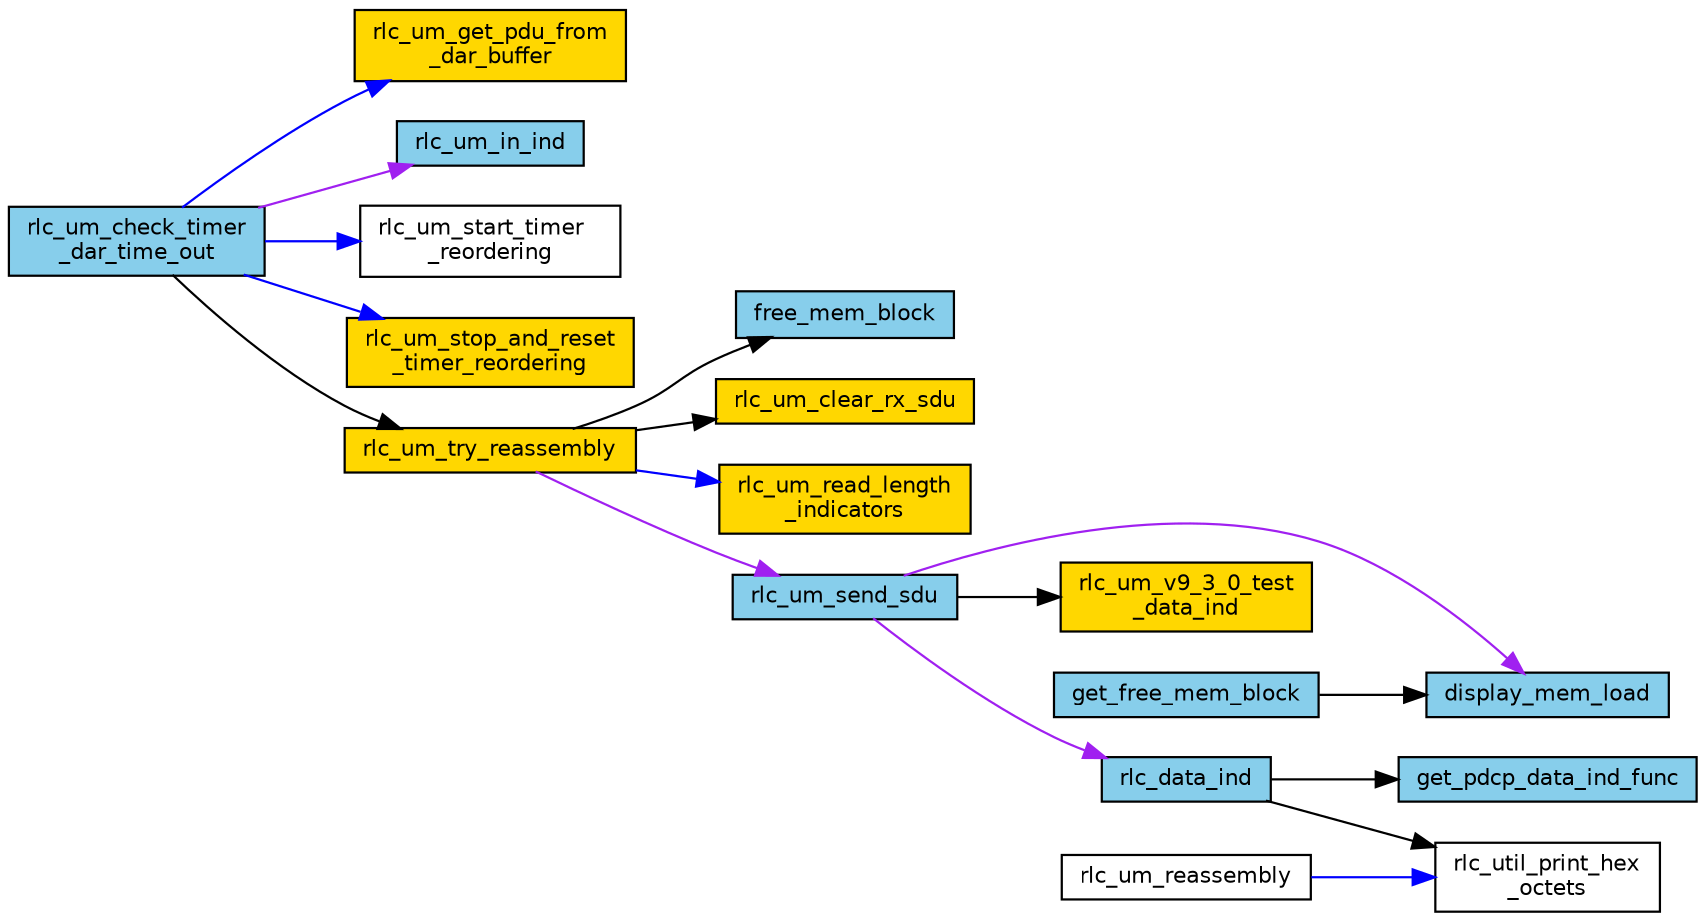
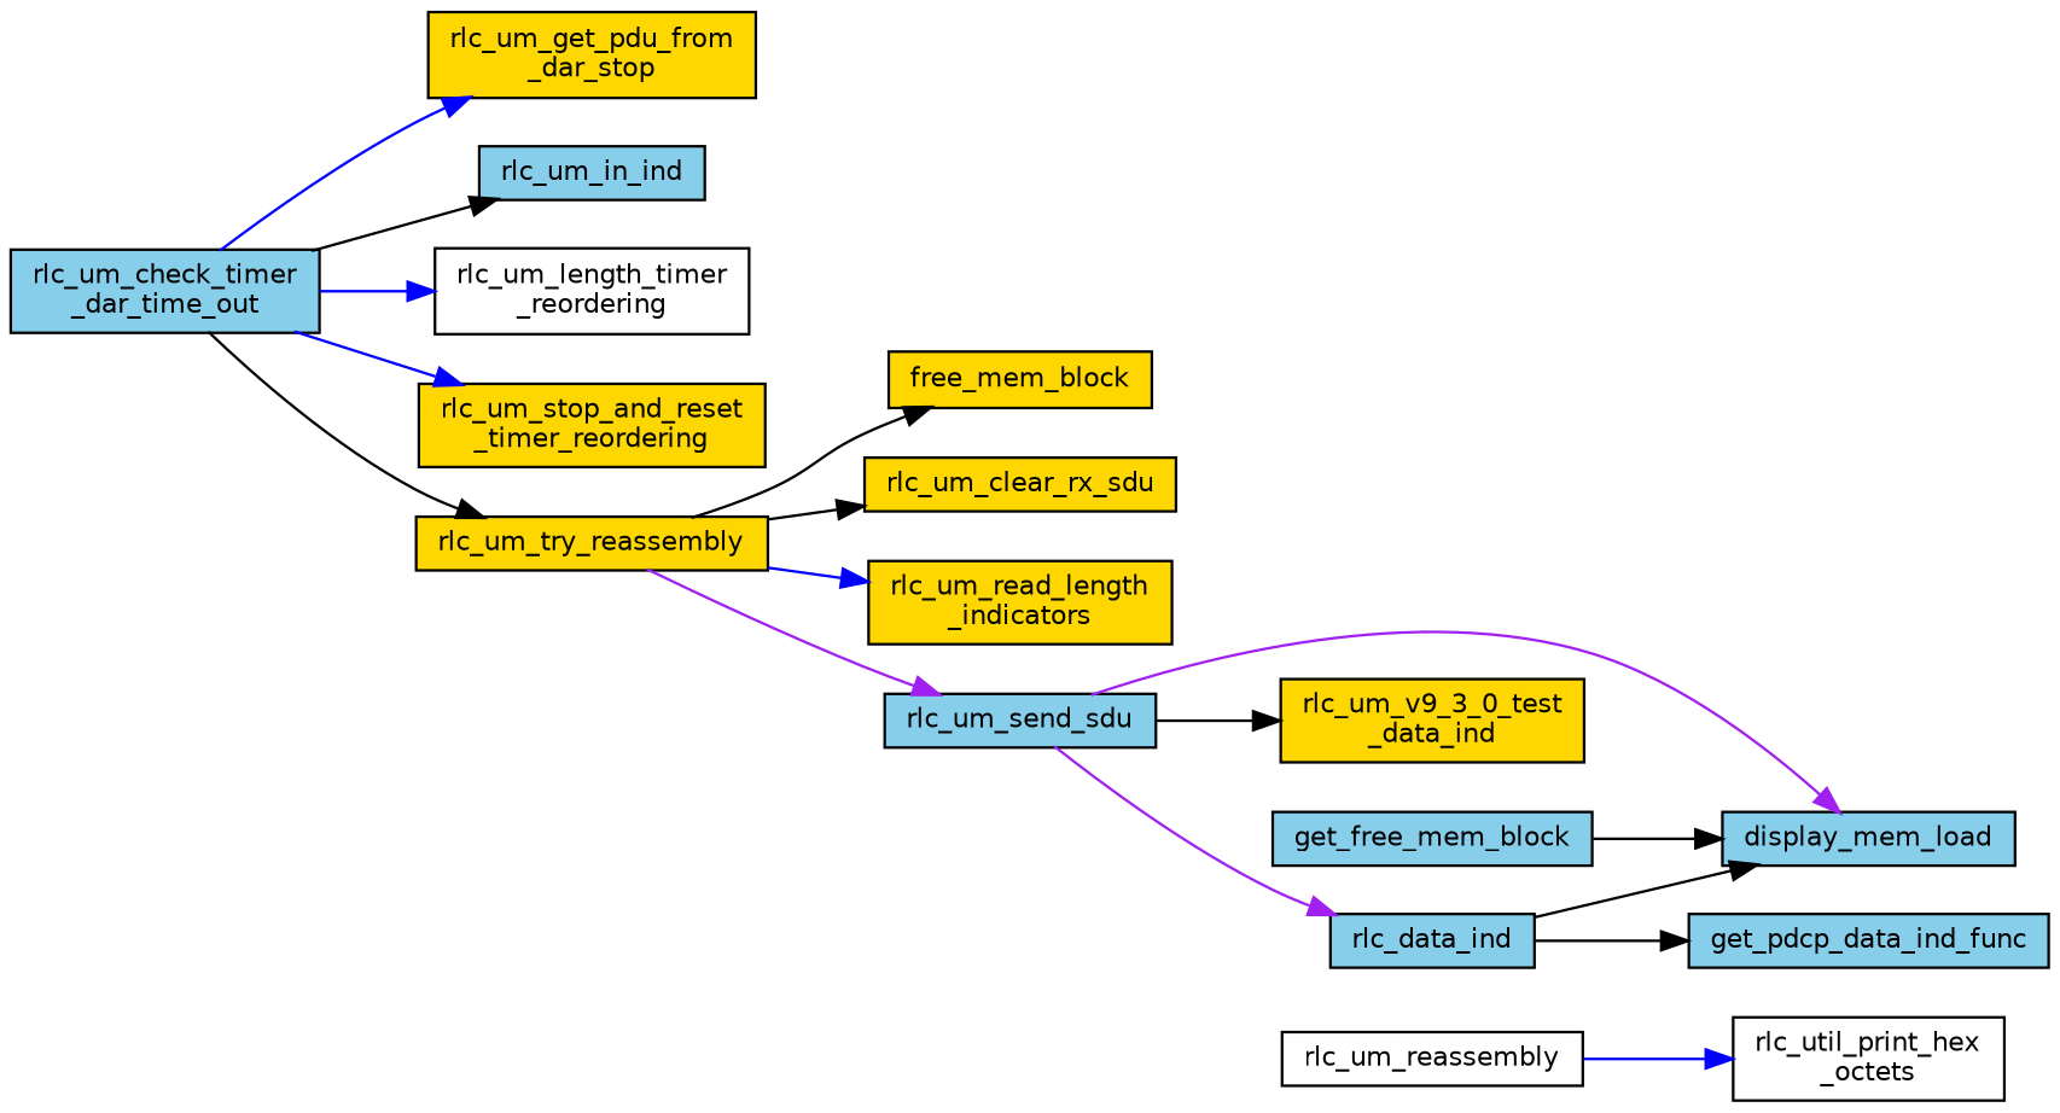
  digraph {
    rankdir=LR
    node [color=black fillcolor=skyblue fontname=Helvetica fontsize=10 shape=record style=filled]
    edge [color=black fontname=Helvetica fontsize=10 labelfontname=Helvetica labelfontsize=10 style=solid]
    n1 [fontcolor=black height=0.2 label="rlc_um_check_timer\l_dar_time_out" width=0.4]
-   n2 [fillcolor=gold height=0.2 label="rlc_um_get_pdu_from\l_dar_buffer" width=0.4]
+   n2 [fillcolor=gold height=0.2 label="rlc_um_get_pdu_from\l_dar_stop" width=0.4]
    n3 [height=0.2 label=rlc_um_in_ind width=0.4]
-   n4 [fillcolor=white height=0.2 label="rlc_um_start_timer\l_reordering" width=0.4]
+   n4 [fillcolor=white height=0.2 label="rlc_um_length_timer\l_reordering" width=0.4]
    n5 [fillcolor=gold height=0.2 label="rlc_um_stop_and_reset\l_timer_reordering" width=0.4]
    n6 [fillcolor=gold height=0.2 label=rlc_um_try_reassembly width=0.4]
-   n7 [height=0.2 label=free_mem_block width=0.4]
+   n7 [fillcolor=gold height=0.2 label=free_mem_block width=0.4]
    n8 [fillcolor=gold height=0.2 label=rlc_um_clear_rx_sdu width=0.4]
    n9 [fillcolor=gold height=0.2 label="rlc_um_read_length\l_indicators" width=0.4]
    n10 [height=0.2 label=rlc_um_send_sdu width=0.4]
    n11 [fillcolor=white height=0.2 label=rlc_um_reassembly width=0.4]
    n12 [fillcolor=white height=0.2 label="rlc_util_print_hex\l_octets" width=0.4]
    n13 [height=0.2 label=display_mem_load width=0.4]
    n14 [height=0.2 label=rlc_data_ind width=0.4]
    n15 [fillcolor=gold height=0.2 label="rlc_um_v9_3_0_test\l_data_ind" width=0.4]
    n16 [height=0.2 label=get_free_mem_block width=0.4]
    n17 [height=0.2 label=get_pdcp_data_ind_func width=0.4]
    n1 -> n2 [color=blue]
-   n1 -> n3 [color=purple]
+   n1 -> n3
    n1 -> n4 [color=blue]
    n1 -> n5 [color=blue]
    n1 -> n6
    n6 -> n7
    n6 -> n8
    n6 -> n9 [color=blue]
    n6 -> n10 [color=purple]
    n10 -> n13 [color=purple]
    n10 -> n14 [color=purple]
    n10 -> n15
    n11 -> n12 [color=blue]
-   n14 -> n12
+   n14 -> n13
    n14 -> n17
    n16 -> n13
  }
